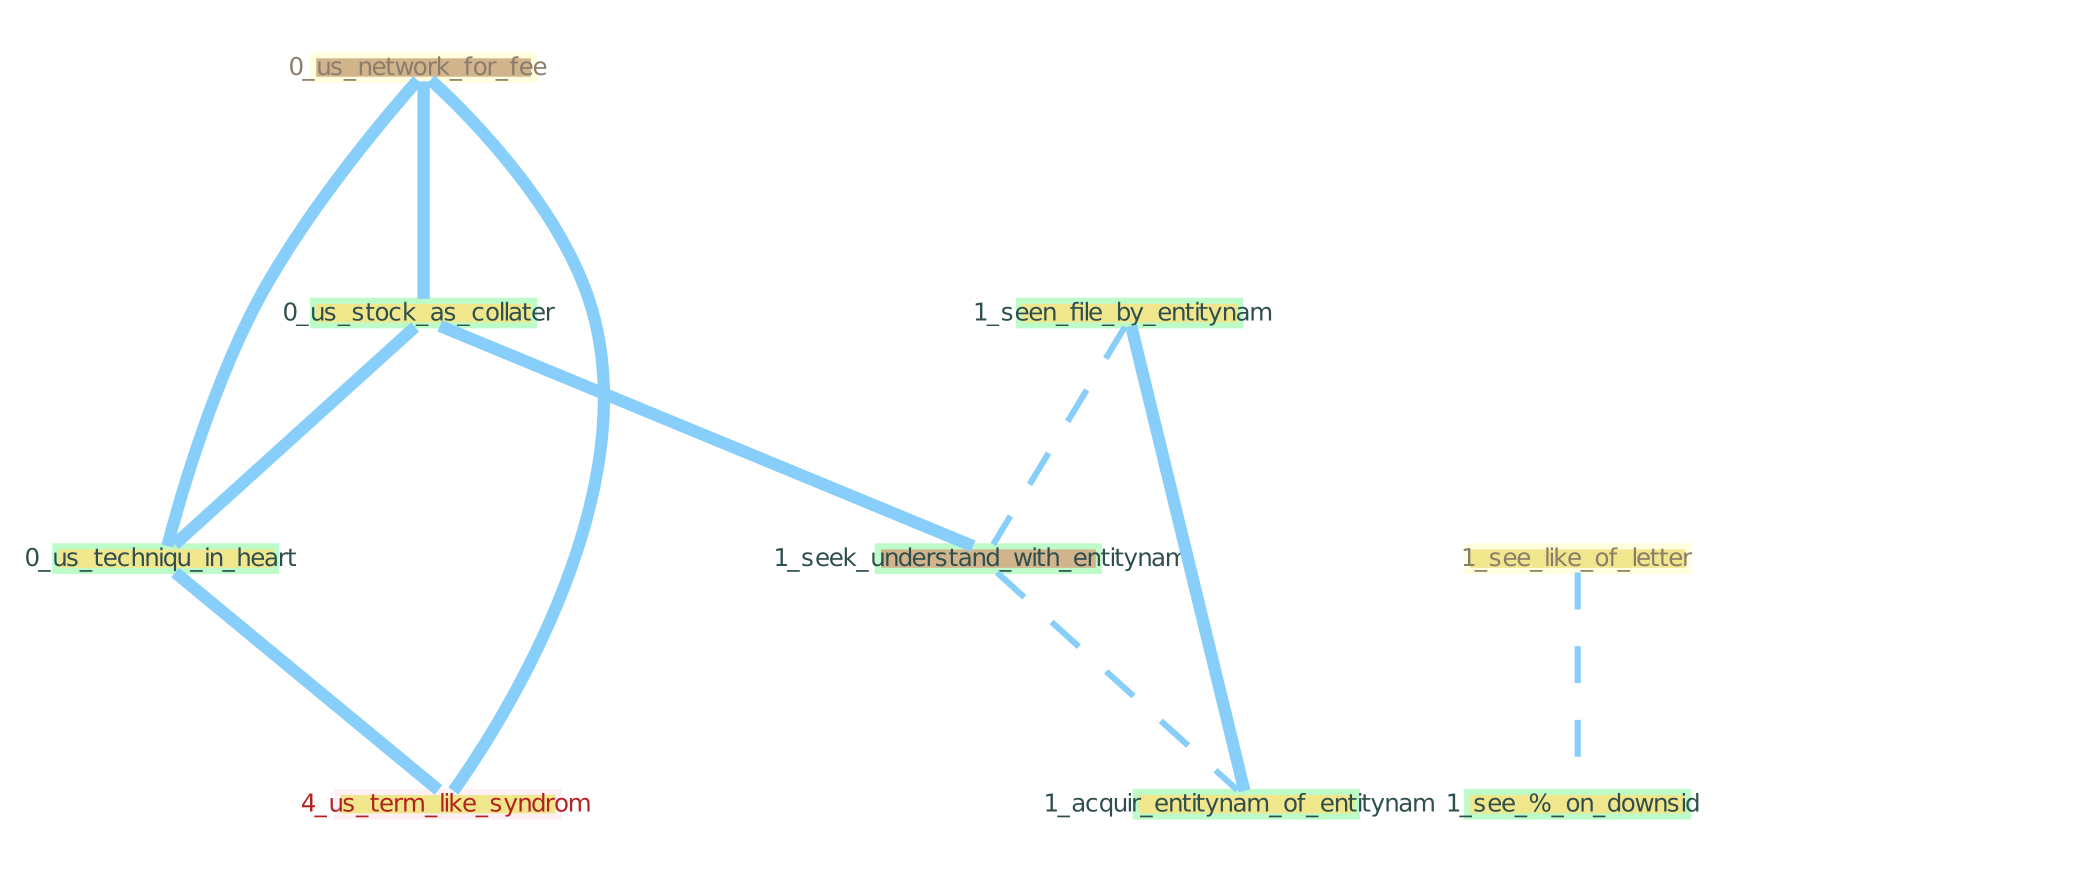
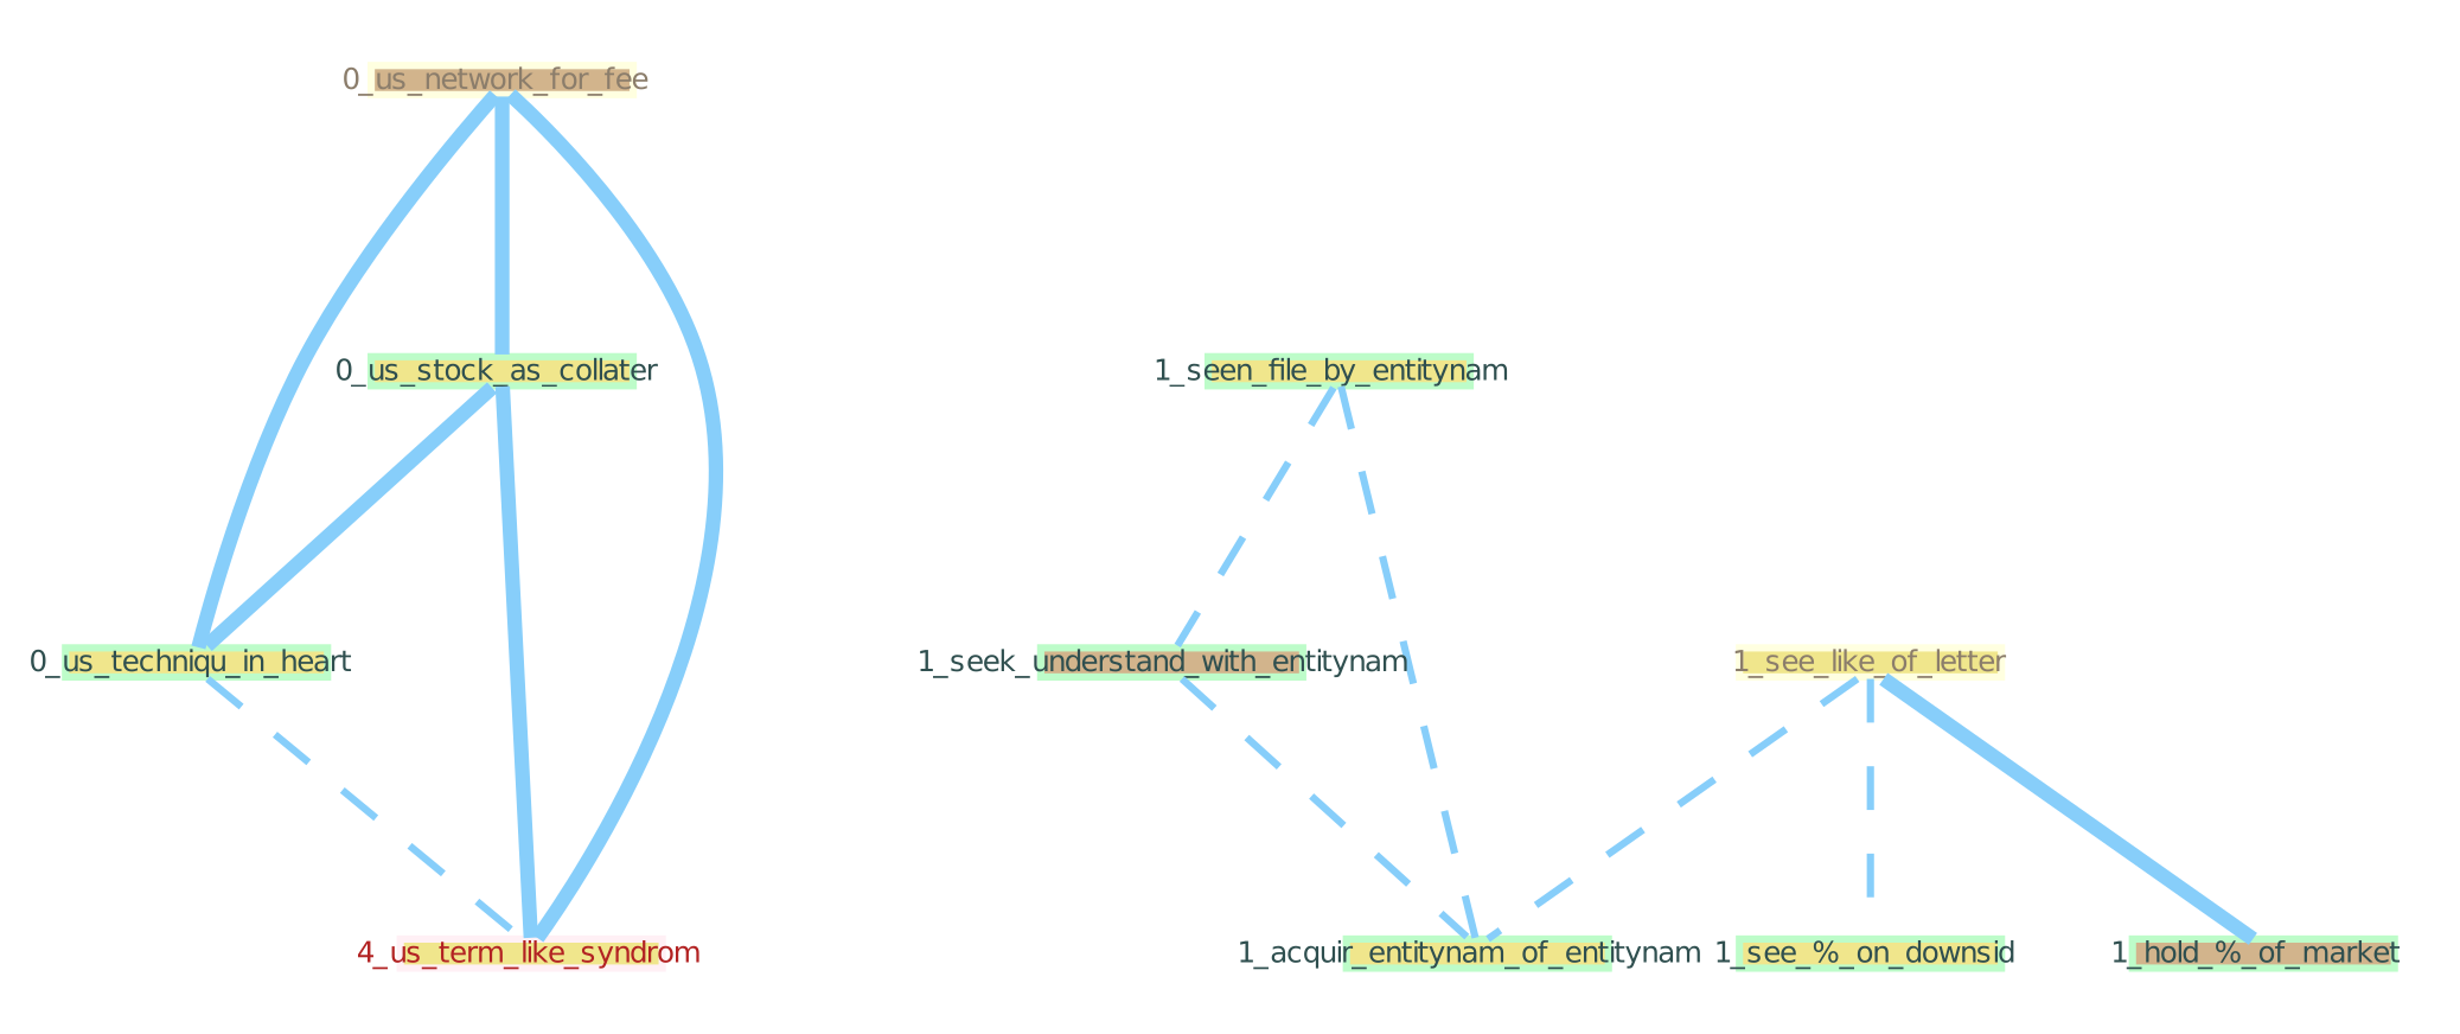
  graph {
    fontname="DejaVu Sans"
    node [color="#BDFCC9" fillcolor=khaki fixedsize=true fontcolor="#2f4f4f" fontname="DejaVu Sans" fontsize=4 shape=polygon style=filled]
    edge [color="#87cefa" fontname="DejaVu Sans" style=bold w=1]
    "0_us_network_for_fee " [color="#ffffe0" fillcolor=tan fontcolor="#8b7d6b" height=.06 width=.5]
    n2 [color="#ffffe0" fontcolor="#8b7d6b" height=.06 label="1_see_like_of_letter" width=.5]
    n3 [color="#fff0f5" fontcolor="#b22222" height=.06 label="4_us_term_like_syndrom" width=.5]
    "0_us_stock_as_collater " [height=.06 width=.5]
    "0_us_techniqu_in_heart " [height=.06 width=.5]
    "1_acquir_entitynam_of_entitynam " [height=.06 width=.5]
    "1_see_%_on_downsid " [height=.06 width=.5]
+   "1_hold_%_of_market " [fillcolor=tan height=.06 width=.5]
    "1_seen_file_by_entitynam " [height=.06 width=.5]
    "1_seek_understand_with_entitynam " [fillcolor=tan height=.06 width=.5]
    subgraph sub_1 {
      "0_us_network_for_fee "
      n2
    }
    subgraph sub_2 {
      n3
    }
    "0_us_network_for_fee " -- n3
    "0_us_network_for_fee " -- "0_us_stock_as_collater "
    "0_us_network_for_fee " -- "0_us_techniqu_in_heart "
+   n2 -- "1_acquir_entitynam_of_entitynam " [style=dashed]
    n2 -- "1_see_%_on_downsid " [style=dashed]
-   "0_us_stock_as_collater " -- "1_seek_understand_with_entitynam "
+   n2 -- "1_hold_%_of_market "
+   "0_us_stock_as_collater " -- n3
    "0_us_stock_as_collater " -- "0_us_techniqu_in_heart "
-   "0_us_techniqu_in_heart " -- n3
-   "1_seen_file_by_entitynam " -- "1_acquir_entitynam_of_entitynam "
+   "0_us_techniqu_in_heart " -- n3 [style=dashed]
+   "1_seen_file_by_entitynam " -- "1_acquir_entitynam_of_entitynam " [style=dashed]
    "1_seen_file_by_entitynam " -- "1_seek_understand_with_entitynam " [style=dashed]
    "1_seek_understand_with_entitynam " -- "1_acquir_entitynam_of_entitynam " [style=dashed]
  }
